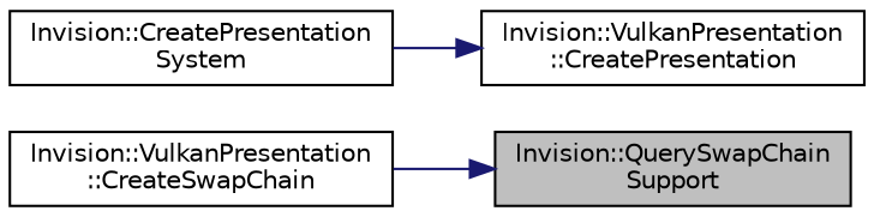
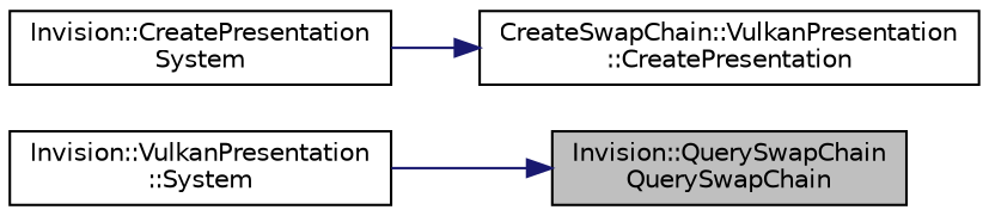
  digraph {
    rankdir=RL
    node [color=black fillcolor=white fontname=Helvetica fontsize=10 shape=record style=filled]
    edge [color=midnightblue dir=back fontname=Helvetica fontsize=10 labelfontname=Helvetica labelfontsize=10 style=solid]
-   n1 [fillcolor=grey75 fontcolor=black height=0.2 label="Invision::QuerySwapChain\lSupport" width=0.4]
-   n2 [height=0.2 label="Invision::VulkanPresentation\l::CreateSwapChain" width=0.4]
-   n3 [height=0.2 label="Invision::VulkanPresentation\l::CreatePresentation" width=0.4]
+   n1 [fillcolor=grey75 fontcolor=black height=0.2 label="Invision::QuerySwapChain\lQuerySwapChain" width=0.4]
+   n2 [height=0.2 label="Invision::VulkanPresentation\l::System" width=0.4]
+   n3 [height=0.2 label="CreateSwapChain::VulkanPresentation\l::CreatePresentation" width=0.4]
    n4 [height=0.2 label="Invision::CreatePresentation\lSystem" width=0.4]
    n1 -> n2
    n3 -> n4
  }
